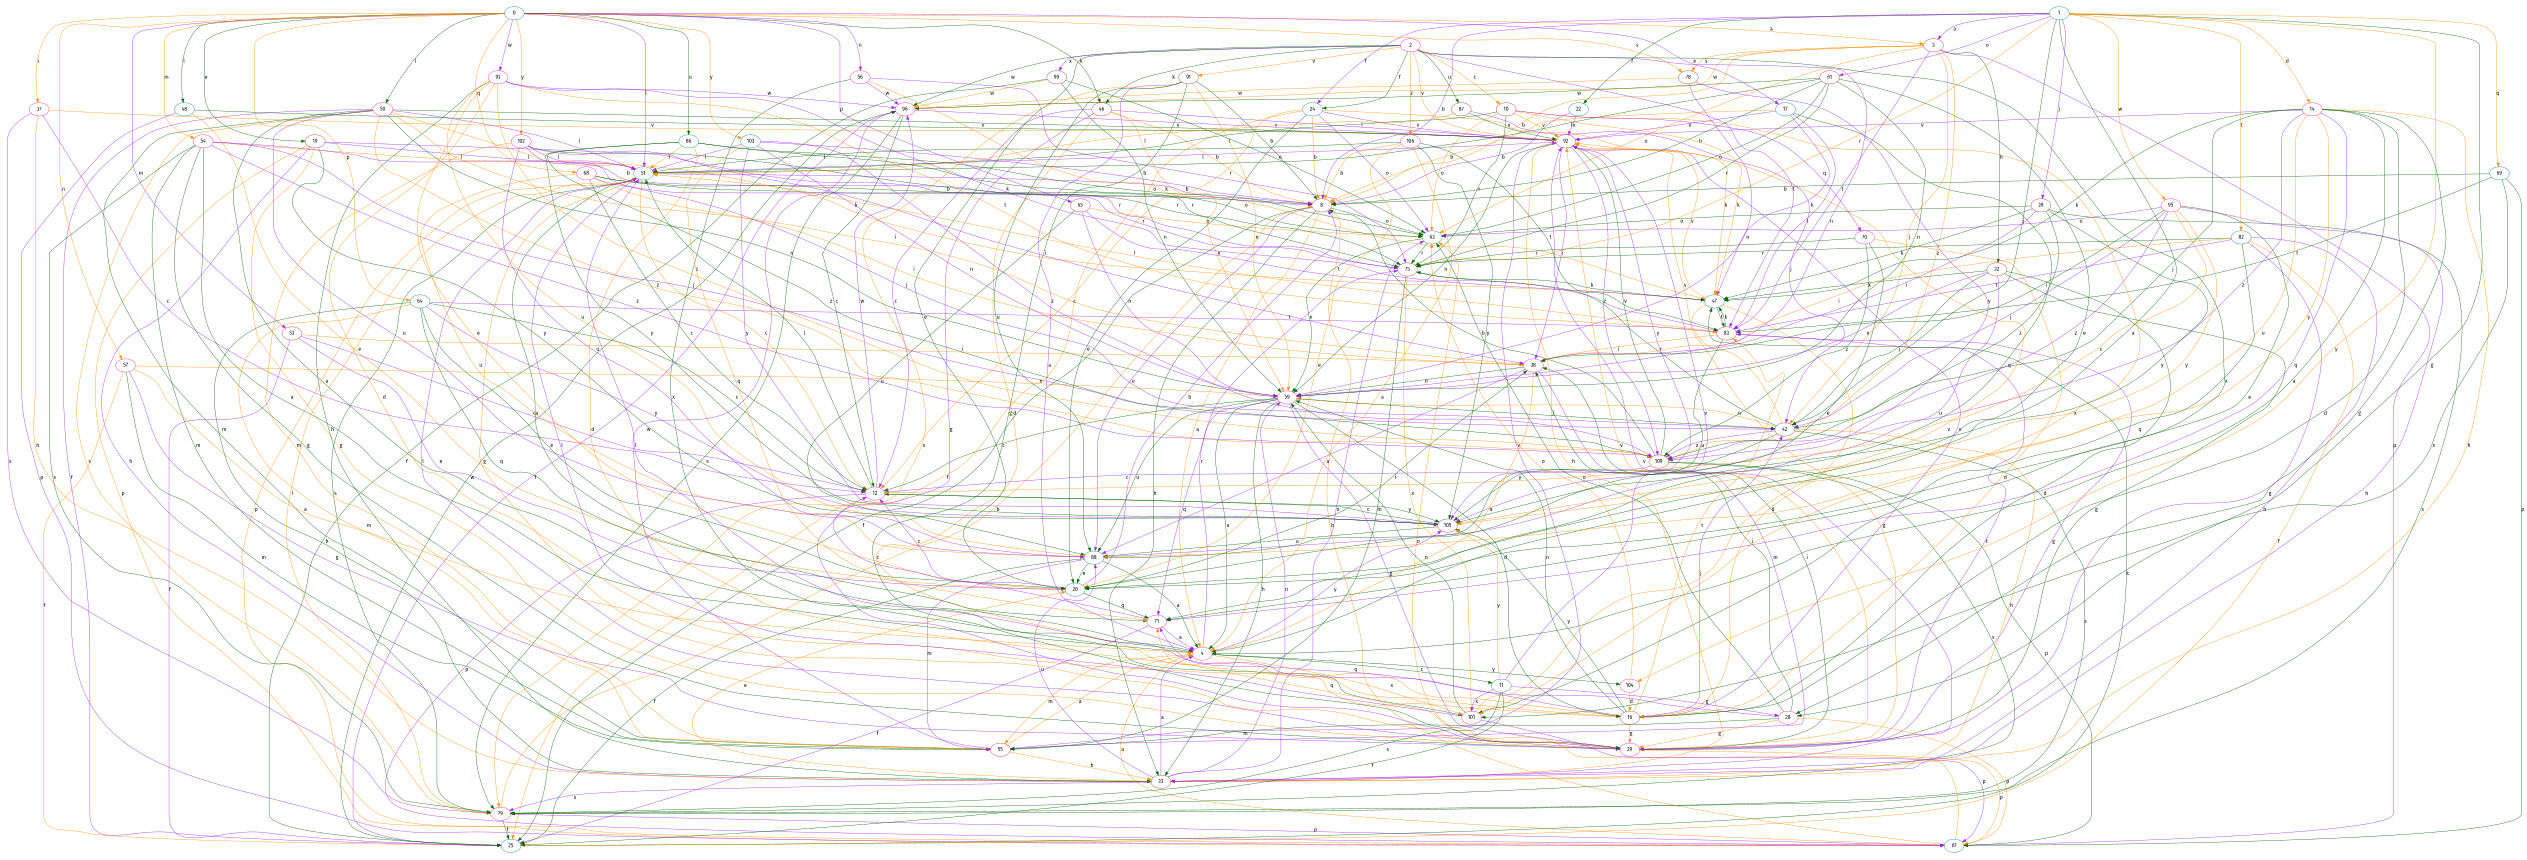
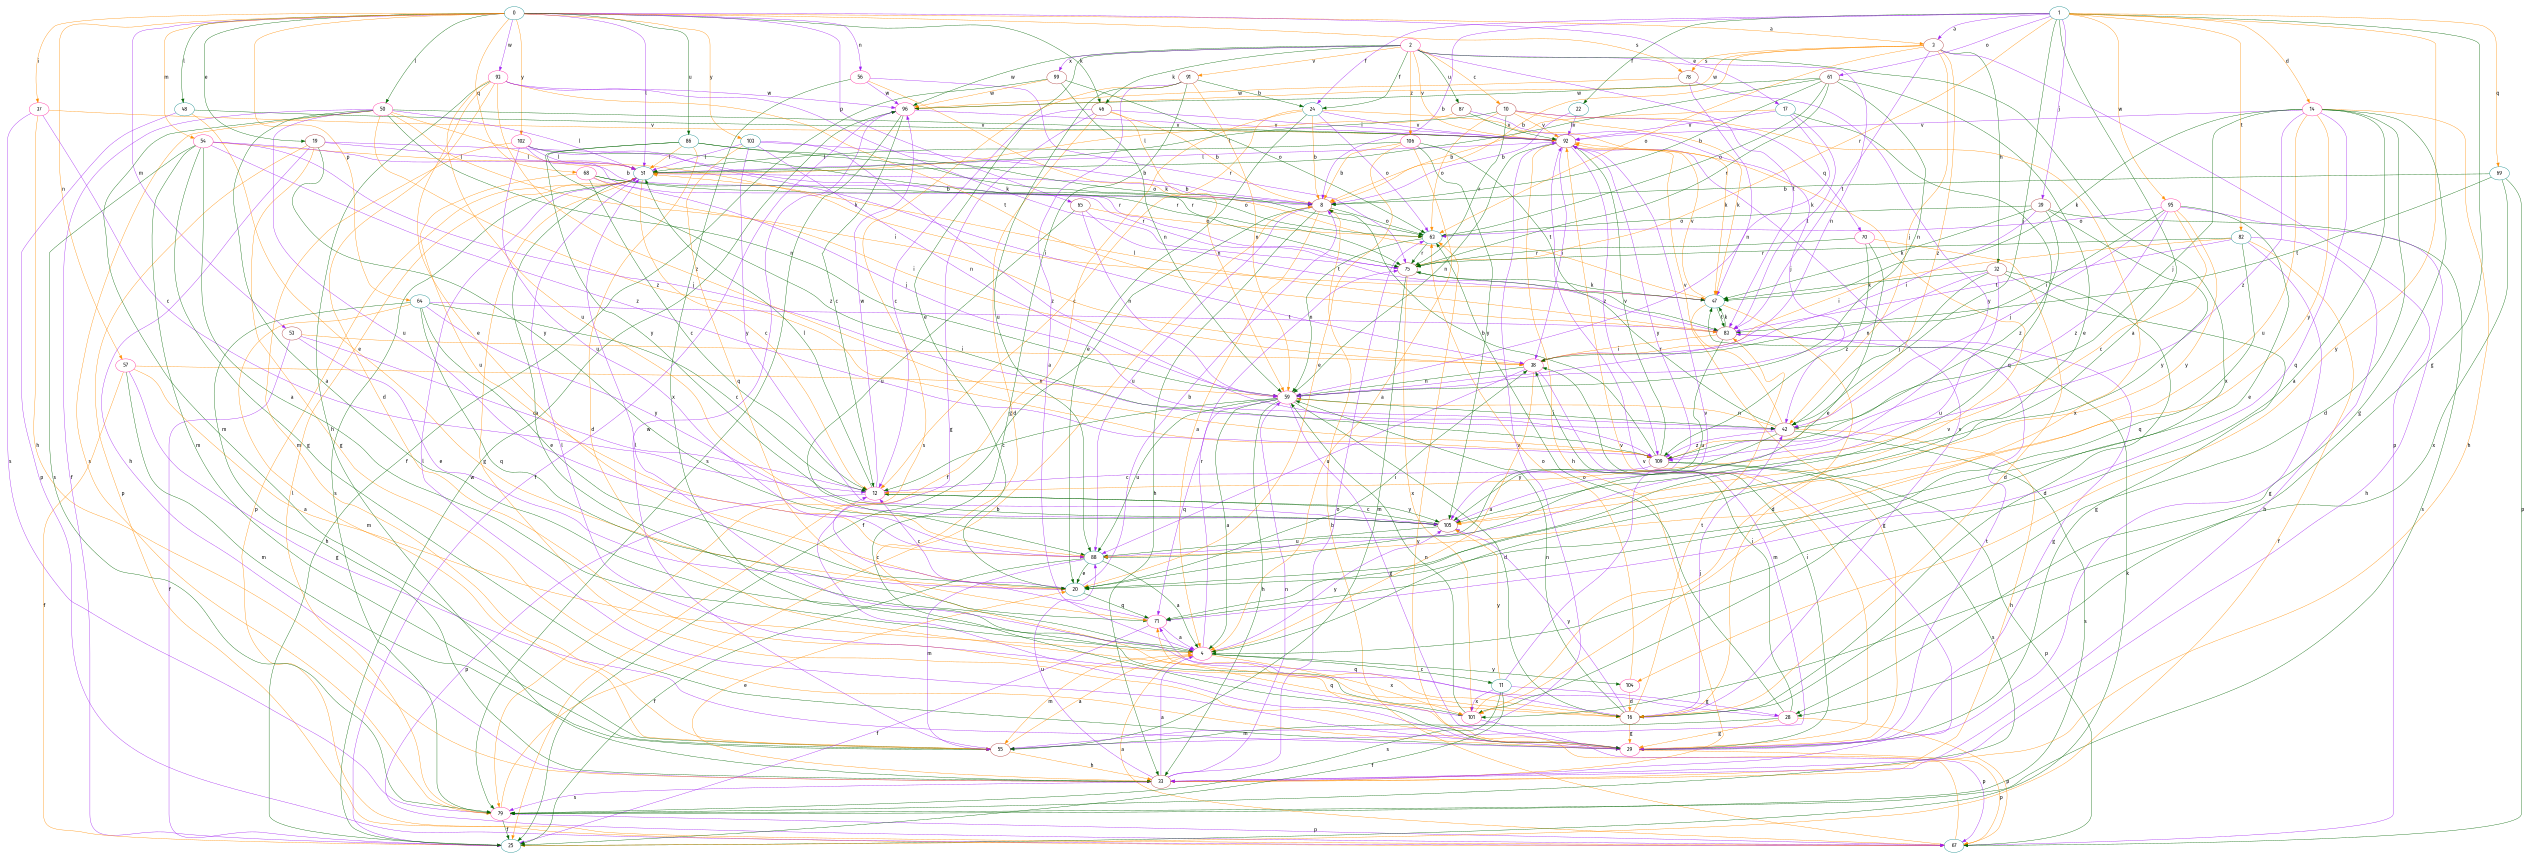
  strict digraph {
    fontname="Fira Sans"
    node [color=deeppink fontname="Fira Sans"]
    edge [color=darkgreen fontname="Fira Sans"]
    0 [color=teal]
    3 [color=brown]
    17 [color=teal]
    19 [color=brown]
    37
    46 [color=brown]
    48 [color=teal]
    50
    51 [color=teal]
    53 [color=brown]
    54
    56
    57
    64 [color=teal]
    65 [color=brown]
    68
    78 [color=brown]
    86 [color=teal]
    93
    102
    103 [color=teal]
    8 [color=brown]
    42 [color=brown]
    83 [color=brown]
    96
    32 [color=brown]
    63 [color=teal]
    67 [color=teal]
    109 [color=brown]
    92 [color=brown]
    47 [color=teal]
    71
    75 [color=brown]
    105 [color=brown]
    33 [color=brown]
    29
    79
    12
    59
    16 [color=brown]
    20 [color=teal]
    4
    55 [color=brown]
    25 [color=teal]
    88 [color=teal]
    38
    101
    1 [color=teal]
    14
    22 [color=teal]
    24 [color=teal]
    28
    39 [color=brown]
    61 [color=brown]
    69 [color=teal]
    82 [color=teal]
    95
    104
    11 [color=teal]
    2
    10 [color=brown]
    87 [color=brown]
    91 [color=brown]
    99 [color=brown]
    106
    70
    0 -> 3 [color=darkorange label=a]
    0 -> 17 [color=purple label=e]
    0 -> 19 [label=e]
    0 -> 37 [color=darkorange label=i]
    0 -> 46 [label=k]
    0 -> 48 [label=l]
    0 -> 50 [label=l]
    0 -> 51 [color=purple label=l]
    0 -> 53 [color=purple label=m]
    0 -> 54 [color=darkorange label=m]
    0 -> 56 [color=purple label=n]
    0 -> 57 [color=darkorange label=n]
    0 -> 64 [color=darkorange label=p]
    0 -> 65 [color=purple label=p]
    0 -> 68 [color=darkorange label=q]
    0 -> 78 [color=darkorange label=s]
    0 -> 86 [label=u]
    0 -> 93 [color=purple label=w]
    0 -> 102 [color=darkorange label=y]
    0 -> 103 [color=darkorange label=y]
    3 -> 78 [color=darkorange label=s]
    3 -> 8 [color=darkorange label=b]
    3 -> 42 [color=darkorange label=j]
    3 -> 83 [color=purple label=t]
    3 -> 96 [color=darkorange label=w]
    3 -> 32 [label=h]
    3 -> 63 [color=darkorange label=o]
    3 -> 67 [color=purple label=p]
    3 -> 109 [color=darkorange label=z]
    17 -> 8 [color=darkorange label=b]
    17 -> 83 [color=purple label=t]
    17 -> 92 [color=purple label=v]
    17 -> 47 [color=purple label=k]
    17 -> 71 [label=q]
    19 -> 51 [color=purple label=l]
    19 -> 67 [color=darkorange label=p]
    19 -> 75 [color=purple label=r]
    19 -> 105 [label=y]
    19 -> 33 [color=purple label=h]
    19 -> 29 [color=darkorange label=g]
    37 -> 92 [color=darkorange label=v]
    37 -> 33 [color=darkorange label=h]
    37 -> 79 [color=purple label=s]
    37 -> 12 [color=purple label=c]
    46 -> 8 [color=darkorange label=b]
    46 -> 92 [color=purple label=i]
    46 -> 29 [color=purple label=g]
    46 -> 12 [color=purple label=c]
    46 -> 59 [color=darkorange label=n]
    46 -> 16 [color=darkorange label=d]
    48 -> 67 [color=purple label=p]
    48 -> 92 [label=v]
    48 -> 20 [color=darkorange label=e]
    50 -> 51 [color=purple label=l]
    50 -> 109 [color=darkorange label=z]
    50 -> 92 [label=v]
    50 -> 47 [color=darkorange label=k]
    50 -> 79 [color=darkorange label=s]
    50 -> 59 [label=n]
    50 -> 4 [label=a]
    50 -> 55 [label=m]
    50 -> 25 [color=purple label=f]
    50 -> 88 [color=purple label=u]
    50 -> 38 [color=darkorange label=i]
    51 -> 8 [color=purple label=b]
    51 -> 67 [color=darkorange label=p]
    51 -> 29 [color=darkorange label=g]
    51 -> 79 [label=s]
    51 -> 12 [color=darkorange label=c]
    51 -> 4 [label=a]
    53 -> 12 [color=purple label=c]
    53 -> 20 [color=purple label=e]
    53 -> 25 [color=purple label=f]
    53 -> 38 [color=darkorange label=i]
    54 -> 51 [color=darkorange label=l]
    54 -> 8 [color=purple label=b]
    54 -> 42 [color=purple label=j]
    54 -> 109 [color=purple label=z]
    54 -> 29 [label=g]
    54 -> 79 [label=s]
    54 -> 4 [label=a]
    54 -> 55 [label=m]
    56 -> 96 [color=purple label=w]
    56 -> 47 [color=darkorange label=k]
    56 -> 75 [color=purple label=r]
    56 -> 101 [label=x]
    57 -> 29 [color=purple label=g]
    57 -> 59 [color=darkorange label=n]
    57 -> 4 [color=darkorange label=a]
    57 -> 55 [label=m]
    57 -> 25 [color=darkorange label=f]
    64 -> 83 [color=purple label=t]
    64 -> 71 [label=q]
    64 -> 105 [color=purple label=y]
    64 -> 33 [label=h]
    64 -> 12 [label=c]
    64 -> 20 [label=e]
    64 -> 55 [color=darkorange label=m]
    65 -> 83 [color=purple label=t]
    65 -> 63 [color=darkorange label=o]
    65 -> 59 [color=purple label=n]
    65 -> 88 [label=u]
    68 -> 8 [label=b]
    68 -> 63 [label=o]
    68 -> 75 [color=purple label=r]
    68 -> 12 [label=c]
    68 -> 88 [color=darkorange label=u]
    68 -> 38 [color=darkorange label=i]
    78 -> 96 [color=darkorange label=w]
    78 -> 105 [color=purple label=y]
    78 -> 59 [color=purple label=n]
    86 -> 51 [color=darkorange label=l]
    86 -> 63 [label=o]
    86 -> 109 [label=z]
    86 -> 75 [label=r]
    86 -> 105 [label=y]
    86 -> 16 [color=darkorange label=d]
    93 -> 83 [color=darkorange label=t]
    93 -> 96 [color=purple label=w]
    93 -> 109 [color=darkorange label=z]
    93 -> 47 [color=purple label=k]
    93 -> 33 [label=h]
    93 -> 16 [color=darkorange label=d]
    93 -> 20 [color=darkorange label=e]
    93 -> 88 [color=darkorange label=u]
    102 -> 51 [color=purple label=l]
    102 -> 42 [color=purple label=j]
    102 -> 75 [label=r]
    102 -> 55 [color=darkorange label=m]
    102 -> 88 [color=purple label=u]
    102 -> 38 [color=purple label=i]
    103 -> 51 [color=purple label=l]
    103 -> 8 [color=purple label=b]
    103 -> 109 [color=purple label=z]
    103 -> 71 [color=darkorange label=q]
    103 -> 105 [color=purple label=y]
    103 -> 59 [color=purple label=n]
    8 -> 63 [label=o]
    8 -> 33 [label=h]
    8 -> 4 [color=darkorange label=a]
    8 -> 25 [label=f]
    8 -> 88 [color=purple label=u]
    42 -> 109 [color=purple label=z]
    42 -> 92 [color=darkorange label=v]
    42 -> 75 [label=r]
    42 -> 105 [label=y]
    42 -> 33 [color=darkorange label=h]
    42 -> 79 [label=s]
    42 -> 59 [color=darkorange label=n]
    83 -> 51 [color=darkorange label=l]
    83 -> 47 [label=k]
    83 -> 29 [color=purple label=g]
    83 -> 88 [label=u]
    83 -> 38 [color=darkorange label=i]
    96 -> 92 [color=purple label=v]
    96 -> 79 [label=s]
    96 -> 12 [label=c]
    96 -> 25 [color=purple label=f]
    32 -> 42 [label=j]
    32 -> 47 [label=k]
    32 -> 29 [label=g]
    32 -> 59 [color=purple label=n]
    32 -> 16 [label=d]
    32 -> 88 [color=purple label=u]
    63 -> 75 [label=r]
    63 -> 59 [label=n]
    67 -> 8 [color=darkorange label=b]
-   67 -> 63 [color=darkorange label=o]
+   67 -> 63 [color=darkorange label=y]
    67 -> 4 [color=darkorange label=a]
    109 -> 8 [label=b]
    109 -> 67 [label=p]
    109 -> 92 [label=v]
    109 -> 79 [label=s]
    109 -> 12 [color=purple label=c]
    92 -> 51 [color=purple label=l]
    92 -> 109 [color=purple label=z]
    92 -> 105 [color=purple label=y]
    92 -> 33 [color=darkorange label=h]
    92 -> 59 [label=n]
    92 -> 38 [color=purple label=i]
    47 -> 83 [label=t]
    47 -> 92 [color=darkorange label=v]
    47 -> 29 [color=darkorange label=g]
    47 -> 16 [color=darkorange label=d]
    71 -> 12 [color=purple label=c]
    71 -> 4 [color=purple label=a]
    71 -> 25 [color=purple label=f]
    75 -> 47 [label=k]
    75 -> 55 [label=m]
    75 -> 101 [color=darkorange label=x]
    105 -> 12 [label=c]
    105 -> 88 [label=u]
    33 -> 63 [color=purple label=o]
    33 -> 92 [color=purple label=v]
    33 -> 79 [color=purple label=s]
    33 -> 59 [color=purple label=n]
    33 -> 20 [color=darkorange label=e]
    33 -> 4 [color=purple label=a]
    33 -> 88 [color=purple label=u]
    29 -> 51 [color=purple label=l]
    29 -> 83 [color=purple label=t]
    29 -> 67 [color=darkorange label=p]
    29 -> 92 [color=darkorange label=v]
    29 -> 71 [color=darkorange label=q]
    29 -> 38 [label=i]
    79 -> 51 [color=darkorange label=l]
    79 -> 8 [color=darkorange label=b]
    79 -> 67 [color=purple label=p]
    79 -> 25 [label=f]
    12 -> 51 [label=l]
    12 -> 96 [color=purple label=w]
    12 -> 67 [color=purple label=p]
    12 -> 105 [label=y]
    59 -> 42 [label=j]
    59 -> 71 [color=purple label=q]
    59 -> 33 [label=h]
    59 -> 29 [color=purple label=g]
    59 -> 12 [label=c]
    59 -> 16 [label=d]
    59 -> 4 [label=a]
    59 -> 88 [label=u]
    16 -> 42 [color=purple label=j]
    16 -> 83 [color=darkorange label=t]
    16 -> 92 [color=purple label=v]
    16 -> 71 [color=purple label=q]
-   16 -> 105 [label=y]
+   16 -> 105 [color=purple label=y]
    16 -> 29 [color=darkorange label=g]
    16 -> 59 [label=n]
    20 -> 8 [color=purple label=b]
    20 -> 71 [label=q]
    20 -> 12 [color=purple label=c]
    20 -> 38 [label=i]
    4 -> 75 [color=purple label=r]
    4 -> 105 [color=purple label=y]
    4 -> 55 [color=darkorange label=m]
    4 -> 101 [color=darkorange label=x]
    4 -> 104 [label=y]
    4 -> 11 [label=c]
    55 -> 96 [color=purple label=w]
    55 -> 92 [color=purple label=v]
    55 -> 33 [color=darkorange label=h]
    55 -> 4 [color=darkorange label=a]
    25 -> 96 [label=w]
    25 -> 47 [label=k]
    88 -> 20 [label=e]
    88 -> 4 [label=a]
    88 -> 55 [color=purple label=m]
    88 -> 25 [label=f]
    38 -> 59 [label=n]
    38 -> 4 [color=darkorange label=a]
    38 -> 55 [color=purple label=m]
    38 -> 88 [color=purple label=u]
    101 -> 51 [color=purple label=l]
    101 -> 67 [color=purple label=p]
    101 -> 92 [color=darkorange label=v]
    101 -> 59 [label=n]
    1 -> 3 [color=purple label=a]
    1 -> 8 [color=purple label=b]
    1 -> 42 [label=j]
    1 -> 75 [color=darkorange label=r]
    1 -> 4 [label=a]
    1 -> 14 [color=darkorange label=d]
    1 -> 22 [label=f]
    1 -> 24 [color=purple label=f]
    1 -> 28 [label=g]
    1 -> 39 [color=purple label=j]
    1 -> 61 [color=purple label=o]
    1 -> 69 [color=darkorange label=q]
    1 -> 82 [color=darkorange label=t]
    1 -> 95 [color=darkorange label=w]
    1 -> 104 [color=darkorange label=y]
    14 -> 42 [label=j]
    14 -> 109 [color=purple label=z]
    14 -> 92 [color=purple label=v]
    14 -> 47 [label=k]
    14 -> 71 [color=purple label=q]
    14 -> 105 [color=darkorange label=y]
    14 -> 33 [color=darkorange label=h]
    14 -> 16 [label=d]
    14 -> 4 [label=a]
    14 -> 88 [color=darkorange label=u]
    14 -> 28 [label=g]
    22 -> 8 [color=purple label=b]
    22 -> 92 [color=purple label=v]
    24 -> 8 [color=darkorange label=b]
    24 -> 63 [color=purple label=o]
    24 -> 92 [color=purple label=v]
    24 -> 47 [color=darkorange label=k]
    24 -> 12 [color=darkorange label=c]
    24 -> 20 [label=e]
    24 -> 25 [color=darkorange label=f]
    28 -> 51 [color=purple label=l]
    28 -> 63 [label=o]
    28 -> 67 [color=darkorange label=p]
    28 -> 29 [color=darkorange label=g]
    28 -> 55 [label=m]
    28 -> 38 [label=i]
    39 -> 63 [label=o]
    39 -> 109 [label=z]
    39 -> 47 [label=k]
    39 -> 105 [label=y]
    39 -> 79 [label=s]
    39 -> 38 [color=purple label=i]
    61 -> 51 [label=l]
    61 -> 8 [label=b]
    61 -> 96 [label=w]
    61 -> 63 [label=o]
    61 -> 75 [label=r]
    61 -> 59 [label=n]
    61 -> 20 [label=e]
    69 -> 8 [label=b]
    69 -> 83 [label=t]
    69 -> 67 [label=p]
    69 -> 101 [label=x]
    82 -> 83 [color=purple label=t]
    82 -> 71 [label=q]
    82 -> 75 [label=r]
    82 -> 33 [color=purple label=h]
    82 -> 29 [color=purple label=g]
    82 -> 25 [color=darkorange label=f]
    82 -> 38 [color=darkorange label=i]
    95 -> 42 [color=purple label=j]
    95 -> 63 [color=purple label=o]
    95 -> 109 [color=purple label=z]
    95 -> 105 [color=darkorange label=y]
    95 -> 33 [color=purple label=h]
    95 -> 12 [color=darkorange label=c]
    95 -> 20 [label=e]
    95 -> 38 [label=i]
    104 -> 63 [color=darkorange label=o]
    104 -> 16 [color=darkorange label=d]
    11 -> 92 [color=purple label=v]
    11 -> 105 [color=darkorange label=y]
    11 -> 79 [label=s]
    11 -> 25 [label=f]
    11 -> 101 [color=purple label=x]
    11 -> 28 [color=purple label=g]
    2 -> 46 [label=k]
    2 -> 83 [color=purple label=t]
    2 -> 96 [label=w]
    2 -> 92 [color=darkorange label=v]
    2 -> 59 [color=purple label=n]
    2 -> 20 [label=e]
    2 -> 101 [label=x]
    2 -> 24 [label=f]
    2 -> 10 [color=darkorange label=c]
    2 -> 87 [label=u]
    2 -> 91 [color=darkorange label=v]
    2 -> 99 [color=purple label=x]
    2 -> 106 [color=darkorange label=z]
    10 -> 51 [label=l]
    10 -> 63 [color=darkorange label=o]
    10 -> 92 [color=darkorange label=v]
    10 -> 47 [color=darkorange label=k]
    10 -> 75 [label=r]
    10 -> 101 [color=darkorange label=x]
    10 -> 70 [color=purple label=q]
    87 -> 51 [color=darkorange label=l]
    87 -> 42 [color=purple label=j]
    87 -> 92 [label=v]
-   91 -> 8 [label=b]
+   91 -> 24 [label=b]
    91 -> 29 [label=g]
    91 -> 79 [color=darkorange label=s]
    91 -> 59 [color=darkorange label=n]
    91 -> 4 [color=purple label=a]
    91 -> 88 [label=u]
    99 -> 96 [color=darkorange label=w]
    99 -> 63 [label=o]
    99 -> 59 [label=n]
    99 -> 25 [label=f]
    106 -> 51 [label=l]
    106 -> 8 [color=darkorange label=b]
    106 -> 83 [label=t]
    106 -> 105 [label=y]
    106 -> 20 [color=darkorange label=e]
    106 -> 4 [color=darkorange label=a]
    70 -> 109 [label=z]
    70 -> 75 [label=r]
    70 -> 16 [color=darkorange label=d]
    70 -> 20 [label=e]
  }
